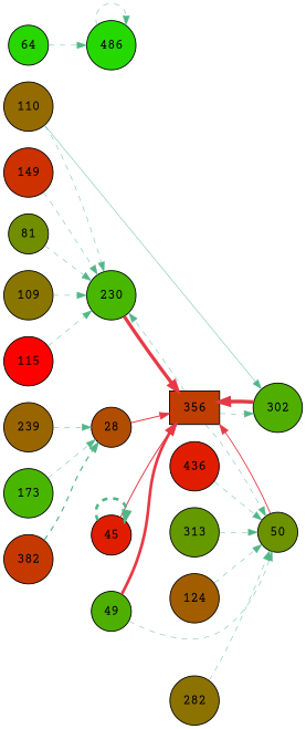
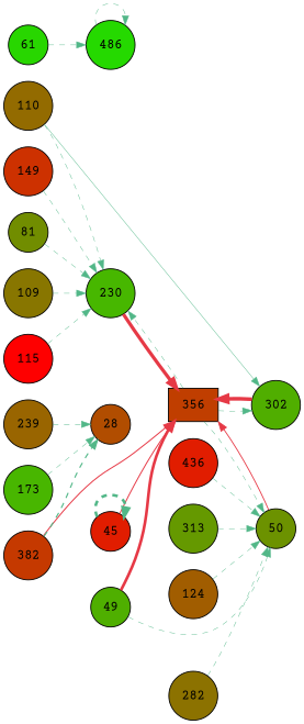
  digraph {
    fontname="Courier Prime"
    rankdir=LR
    node [fillcolor="#e11d00" fontname="Courier Prime" shape=circle style=filled]
    edge [color="#52b788" fontname="Courier Prime" penwidth=0.50 style=dashed]
    n1 [fillcolor="#cd3100" label=149]
    n2 [fillcolor="#47b700" label=230]
    n3 [fillcolor="#c03e00" label=356 shape=box]
    n4 [fillcolor="#8c7200" label=282]
    n5 [fillcolor="#6c9200" label=50]
    n6 [fillcolor="#b14d00" label=28]
    n7 [fillcolor="#50ae00" label=302]
    n8 [label=45]
    n9 [fillcolor="#48b600" label=173]
    n10 [fillcolor="#4faf00" label=49]
    n11 [label=436]
    n12 [fillcolor="#659900" label=313]
-   n13 [fillcolor="#28d600" label=64]
+   n13 [fillcolor="#28d600" label=61]
    n14 [fillcolor="#25d900" label=486]
    n15 [fillcolor="#718d00" label=81]
    n16 [fillcolor="#887600" label=109]
    n17 [fillcolor="#936b00" label=110]
    n18 [fillcolor="#996500" label=239]
    n19 [fillcolor="#fe0000" label=115]
    n20 [fillcolor="#a15d00" label=124]
    n21 [fillcolor="#c53900" label=382]
    n1 -> n2
    n2 -> n3 [color="#e63946" penwidth=3.75 style=""]
    n3 -> n2
    n3 -> n5
    n3 -> n7
    n4 -> n5
    n5 -> n3 [color="#e63946" penwidth=1.00 style=""]
-   n6 -> n3 [color="#e63946" penwidth=1.15 style=""]
+   n21 -> n3 [color="#e63946" penwidth=1.15 style=""]
    n7 -> n3 [color="#e63946" penwidth=4.00 style=""]
    n8 -> n3 [color="#e63946" penwidth=1.13 style=""]
    n8 -> n8 [penwidth=3.00]
    n9 -> n6
    n10 -> n3 [color="#e63946" penwidth=3.09 style=""]
    n10 -> n5
    n11 -> n5
    n12 -> n5
    n13 -> n14
    n14 -> n14
    n15 -> n2
    n16 -> n2
    n17 -> n2
    n17 -> n7 [style=solid]
    n18 -> n6 [penwidth=0.55]
    n19 -> n2
    n20 -> n5
    n21 -> n6 [penwidth=1.32]
  }
